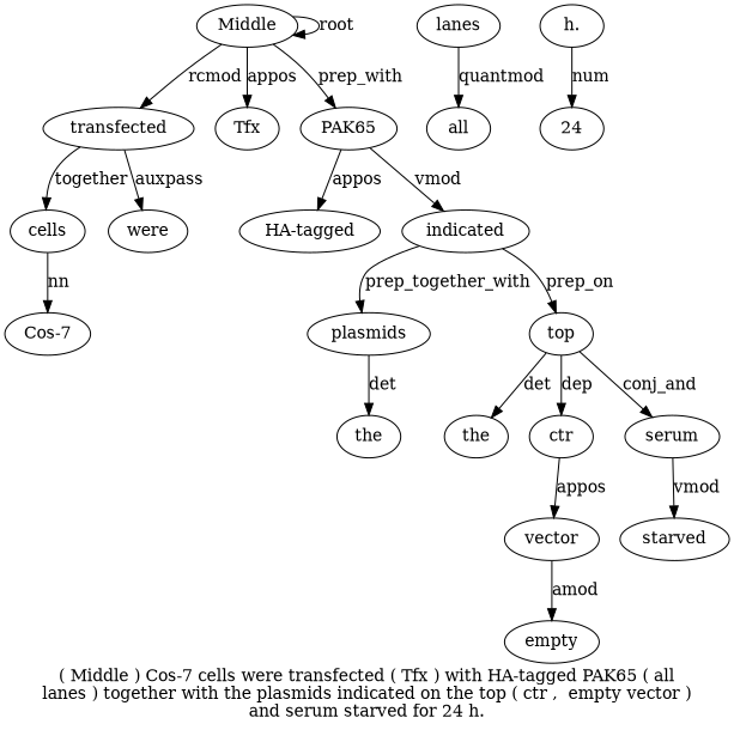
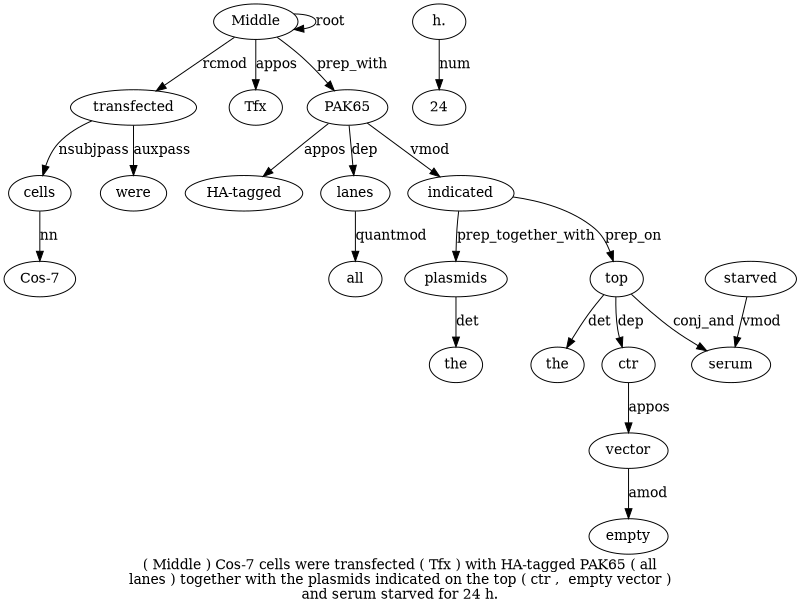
  digraph {
    label="( Middle ) Cos-7 cells were transfected ( Tfx ) with HA-tagged PAK65 ( all\nlanes ) together with the plasmids indicated on the top ( ctr ,  empty vector )\nand serum starved for 24 h."
    node [fillcolor=white style=filled]
    n1 [label=Middle]
    n2 [label=transfected]
    n3 [label=Tfx]
    n4 [label=PAK65]
    n5 [label=cells]
    n6 [label=were]
    n7 [label="HA-tagged"]
    n8 [label=lanes]
    n9 [label=indicated]
    n10 [label="Cos-7"]
    n11 [label=all]
    n12 [label=plasmids]
    n13 [label=top]
    n14 [label=the]
    n15 [label=the]
    n16 [label=ctr]
    n17 [label=serum]
    n18 [label=vector]
    n19 [label=starved]
    n20 [label=empty]
    n21 [label="h."]
    n22 [label=24]
    n1 -> n1 [label=root]
    n1 -> n2 [label=rcmod]
    n1 -> n3 [label=appos]
    n1 -> n4 [label=prep_with]
-   n2 -> n5 [label=together]
+   n2 -> n5 [label=nsubjpass]
    n2 -> n6 [label=auxpass]
    n4 -> n7 [label=appos]
+   n4 -> n8 [label=dep]
    n4 -> n9 [label=vmod]
    n5 -> n10 [label=nn]
    n8 -> n11 [label=quantmod]
    n9 -> n12 [label=prep_together_with]
    n9 -> n13 [label=prep_on]
    n12 -> n14 [label=det]
    n13 -> n15 [label=det]
    n13 -> n16 [label=dep]
    n13 -> n17 [label=conj_and]
    n16 -> n18 [label=appos]
-   n17 -> n19 [label=vmod]
+   n19 -> n17 [label=vmod]
    n18 -> n20 [label=amod]
    n21 -> n22 [label=num]
  }
